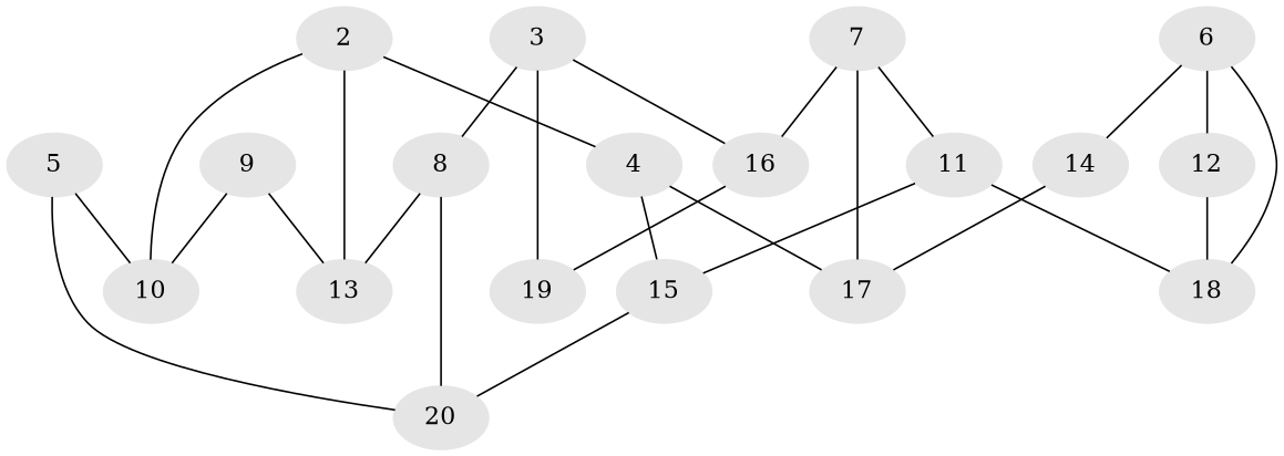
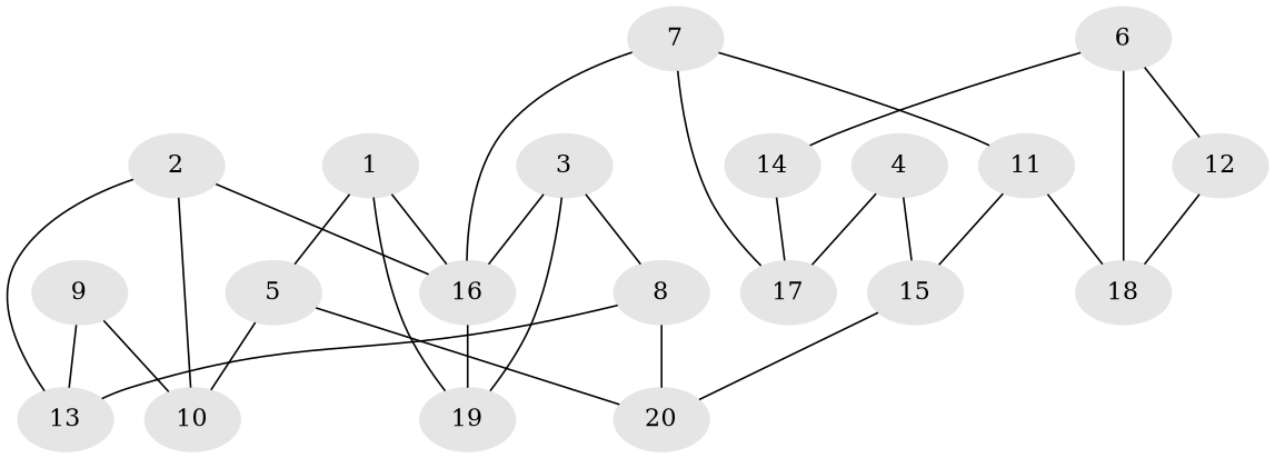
  graph {
    node [color=gray90 style=filled]
+   1
    5
    16
    19
    10
    20
    2
    4
    13
    15
    17
    3
    8
    6
    12
    14
    18
    7
    11
    9
+   1 -- 5
+   1 -- 16
+   1 -- 19
    5 -- 10
    5 -- 20
    16 -- 19
    2 -- 10
-   2 -- 4
+   2 -- 16
    2 -- 13
    4 -- 15
    4 -- 17
    15 -- 20
    3 -- 16
    3 -- 19
    3 -- 8
    8 -- 20
    8 -- 13
    6 -- 12
    6 -- 14
    6 -- 18
    12 -- 18
    14 -- 17
    7 -- 16
    7 -- 17
    7 -- 11
    11 -- 15
    11 -- 18
    9 -- 10
    9 -- 13
  }
